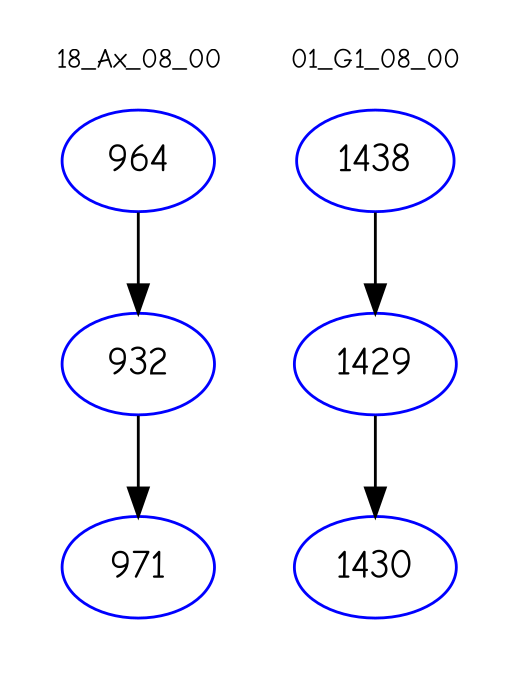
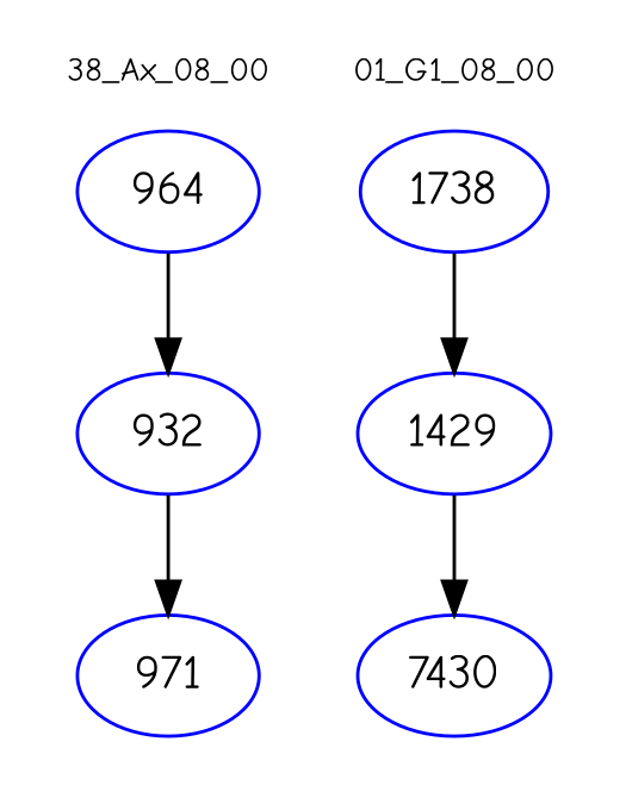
  digraph {
    fontname="Comic Neue"
    node [color=blue fontname="Comic Neue"]
    edge [color=black fontname="Comic Neue"]
    n1 [label=964]
    n2 [label=932]
    n3 [label=971]
-   n4 [label=1438]
+   n4 [label=1738]
    n5 [label=1429]
-   n6 [label=1430]
+   n6 [label=7430]
    subgraph cluster_1 {
      color=white
      fontsize=10
-     label="18_Ax_08_00"
+     label="38_Ax_08_00"
      n1
      n2
      n3
    }
    subgraph cluster_2 {
      color=white
      fontsize=10
      label="01_G1_08_00"
      n4
      n5
      n6
    }
    n1 -> n2
    n2 -> n3
    n4 -> n5
    n5 -> n6
  }
